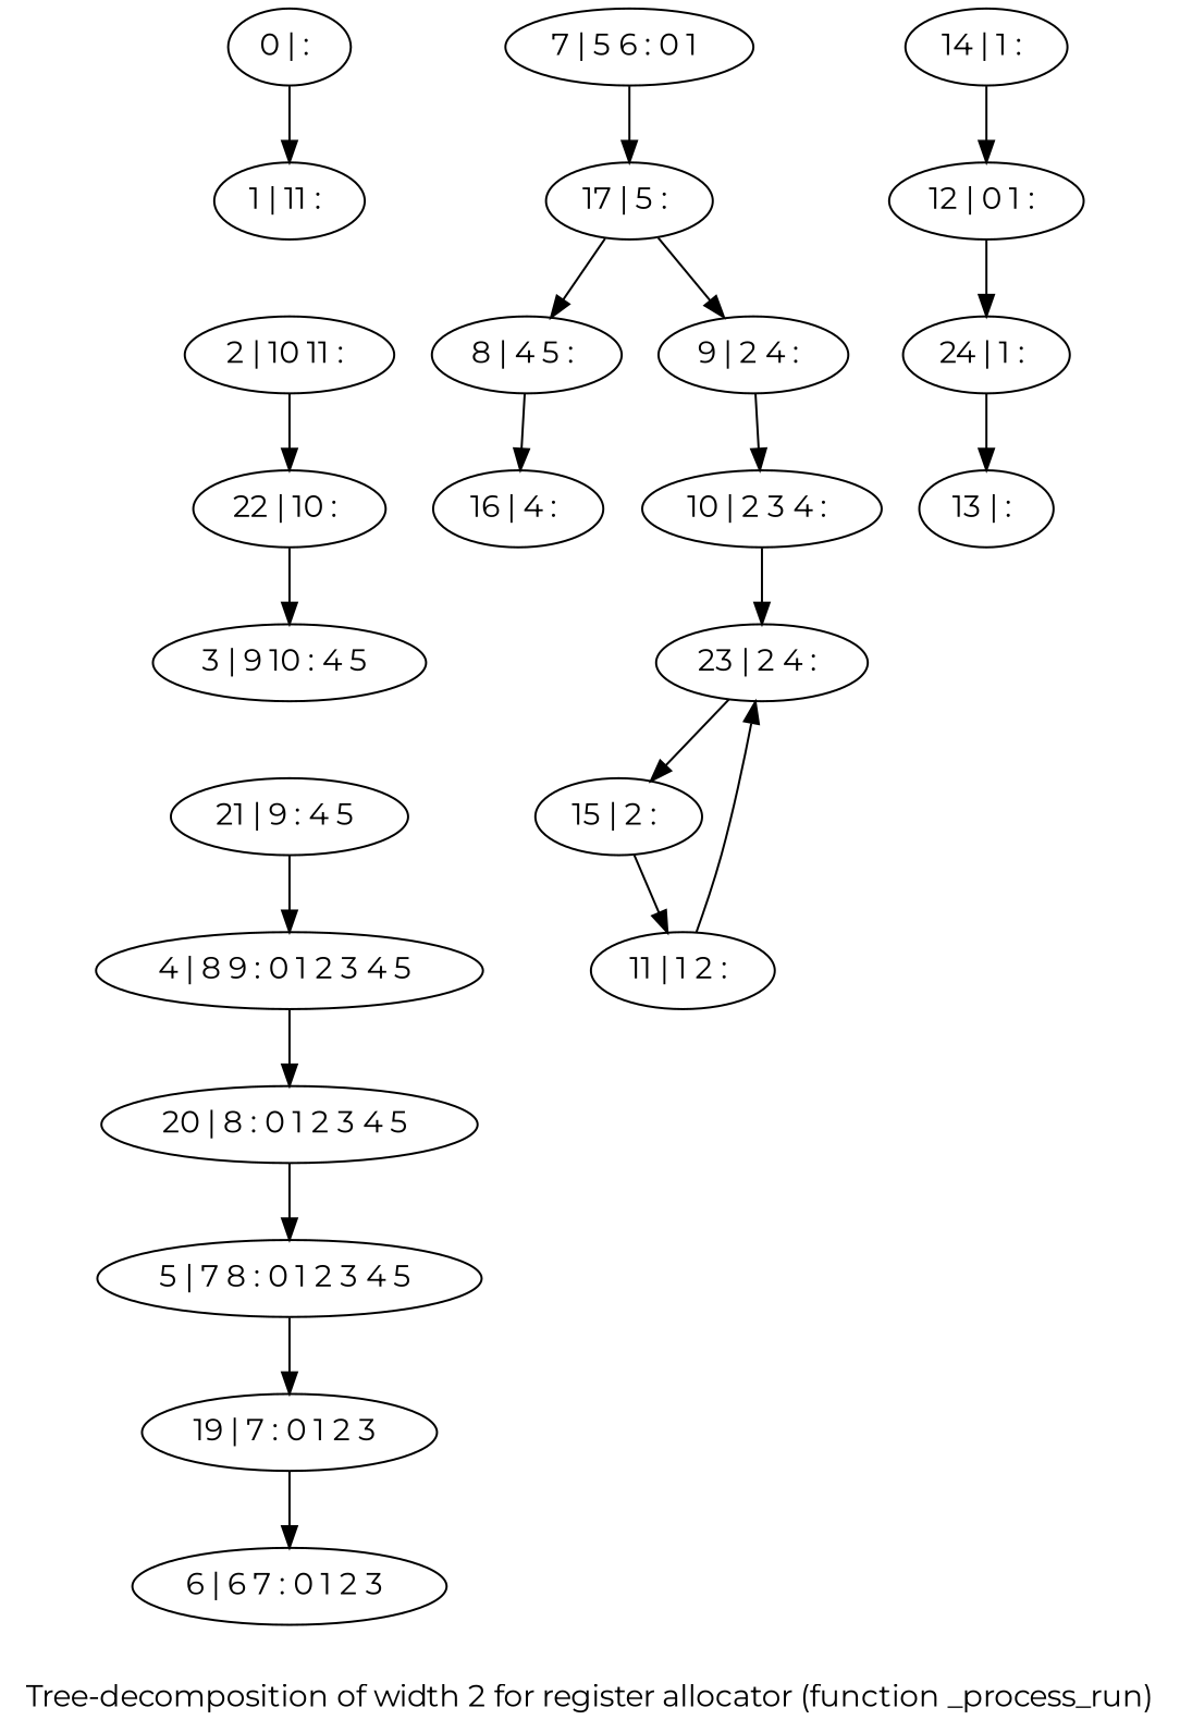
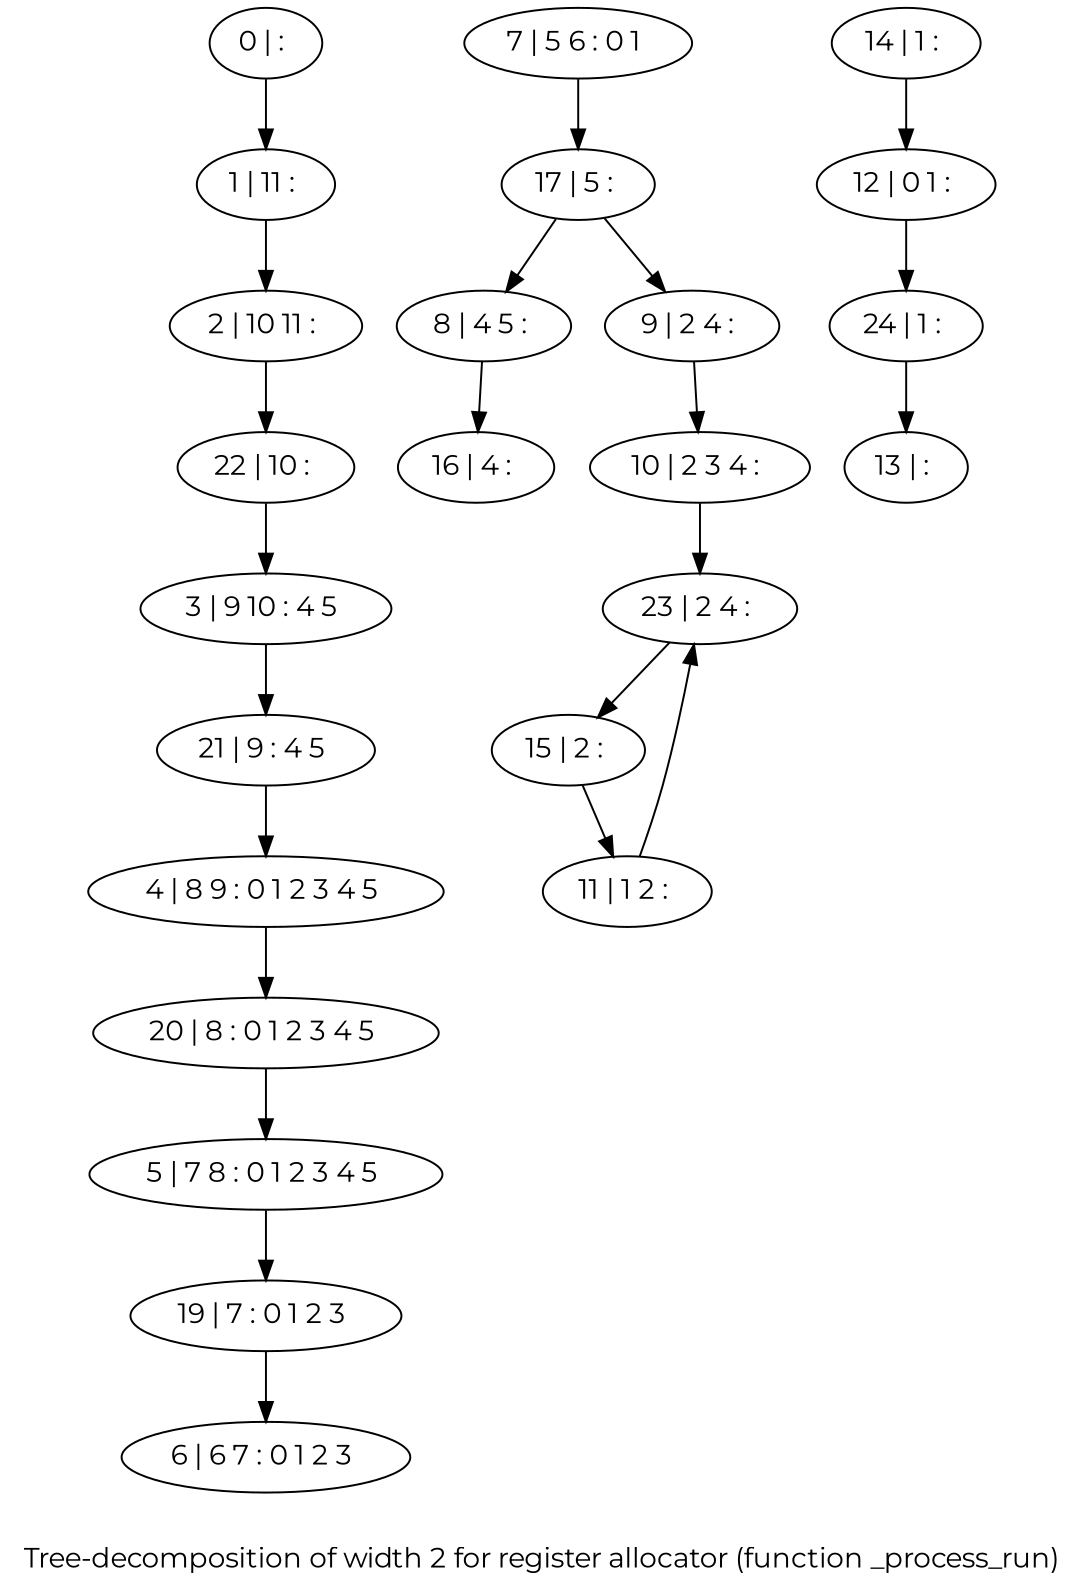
  digraph {
    fontname=Montserrat
    label="Tree-decomposition of width 2 for register allocator (function _process_run)"
    node [fontname=Montserrat]
    edge [fontname=Montserrat]
    n1 [label="0 | : "]
    n2 [label="1 | 11 : "]
    n3 [label="2 | 10 11 : "]
    n4 [label="22 | 10 : "]
    n5 [label="3 | 9 10 : 4 5 "]
    n6 [label="21 | 9 : 4 5 "]
    n7 [label="4 | 8 9 : 0 1 2 3 4 5 "]
    n8 [label="20 | 8 : 0 1 2 3 4 5 "]
    n9 [label="5 | 7 8 : 0 1 2 3 4 5 "]
    n10 [label="19 | 7 : 0 1 2 3 "]
    n11 [label="6 | 6 7 : 0 1 2 3 "]
    n12 [label="7 | 5 6 : 0 1 "]
    n13 [label="17 | 5 : "]
    n14 [label="8 | 4 5 : "]
    n15 [label="9 | 2 4 : "]
    n16 [label="16 | 4 : "]
    n17 [label="10 | 2 3 4 : "]
    n18 [label="23 | 2 4 : "]
    n19 [label="15 | 2 : "]
    n20 [label="11 | 1 2 : "]
    n21 [label="14 | 1 : "]
    n22 [label="12 | 0 1 : "]
    n23 [label="24 | 1 : "]
    n24 [label="13 | : "]
    n1 -> n2
+   n2 -> n3
    n3 -> n4
    n4 -> n5
+   n5 -> n6
    n6 -> n7
    n7 -> n8
    n8 -> n9
    n9 -> n10
    n10 -> n11
    n12 -> n13
    n13 -> n14
    n13 -> n15
    n14 -> n16
    n15 -> n17
    n17 -> n18
    n18 -> n19
    n19 -> n20
    n20 -> n18
    n21 -> n22
    n22 -> n23
    n23 -> n24
  }
